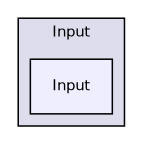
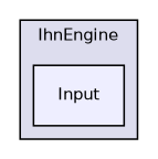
  digraph {
    compound=true
    n1 [fillcolor="#eeeeff" fontname=Helvetica fontsize=10 label=Input pencolor=black shape=box style=filled]
    subgraph cluster_1 {
      bgcolor="#ddddee"
      fontname=Helvetica
      fontsize=10
-     label=Input
+     label=IhnEngine
      pencolor=black
      n1
    }
  }
